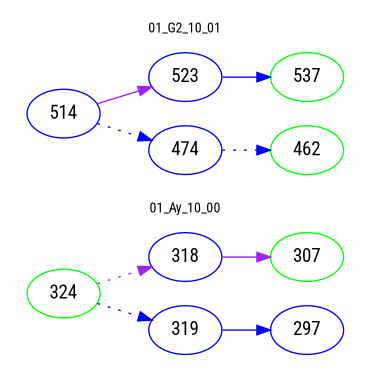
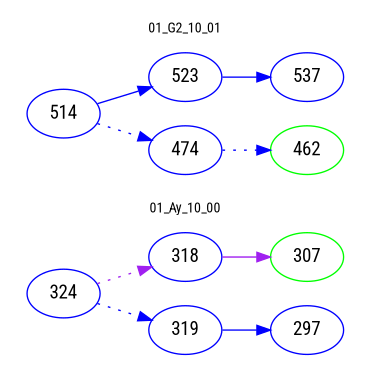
  digraph {
    fontname="Roboto Condensed"
    rankdir=LR
    node [color=blue fontname="Roboto Condensed"]
    edge [color=blue fontname="Roboto Condensed" style=dotted]
-   n1 [color=green label=324]
+   n1 [label=324]
    n2 [label=319]
    n3 [label=318]
    n4 [label=297]
    n5 [color=green label=307]
    n6 [label=514]
    n7 [label=474]
    n8 [label=523]
    n9 [color=green label=462]
-   n10 [color=green label=537]
+   n10 [label=537]
    subgraph cluster_1 {
      color=white
      fontsize=10
      label="01_Ay_10_00"
      n1
      n2
      n3
      n4
      n5
    }
    subgraph cluster_2 {
      color=white
      fontsize=10
      label="01_G2_10_01"
      n6
      n7
      n8
      n9
      n10
    }
    n1 -> n2
    n1 -> n3 [color=purple]
    n2 -> n4 [style=solid]
    n3 -> n5 [color=purple style=solid]
    n6 -> n7
-   n6 -> n8 [color=purple style=solid]
+   n6 -> n8 [style=solid]
    n7 -> n9
    n8 -> n10 [style=solid]
  }
